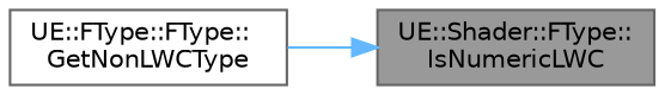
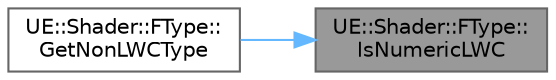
  digraph {
    rankdir=RL
    node [fontname=Helvetica fontsize=10 shape=box style=filled]
    n1 [color=gray40 fillcolor=grey60 fontcolor=black height=0.2 label="UE::Shader::FType::\lIsNumericLWC" width=0.4]
-   n2 [color=grey40 fillcolor=white height=0.2 label="UE::FType::FType::\lGetNonLWCType" width=0.4]
+   n2 [color=grey40 fillcolor=white height=0.2 label="UE::Shader::FType::\lGetNonLWCType" width=0.4]
    n1 -> n2 [color=steelblue1 dir=back fontname=Helvetica fontsize=10 labelfontname=Helvetica labelfontsize=10 style=solid]
  }
